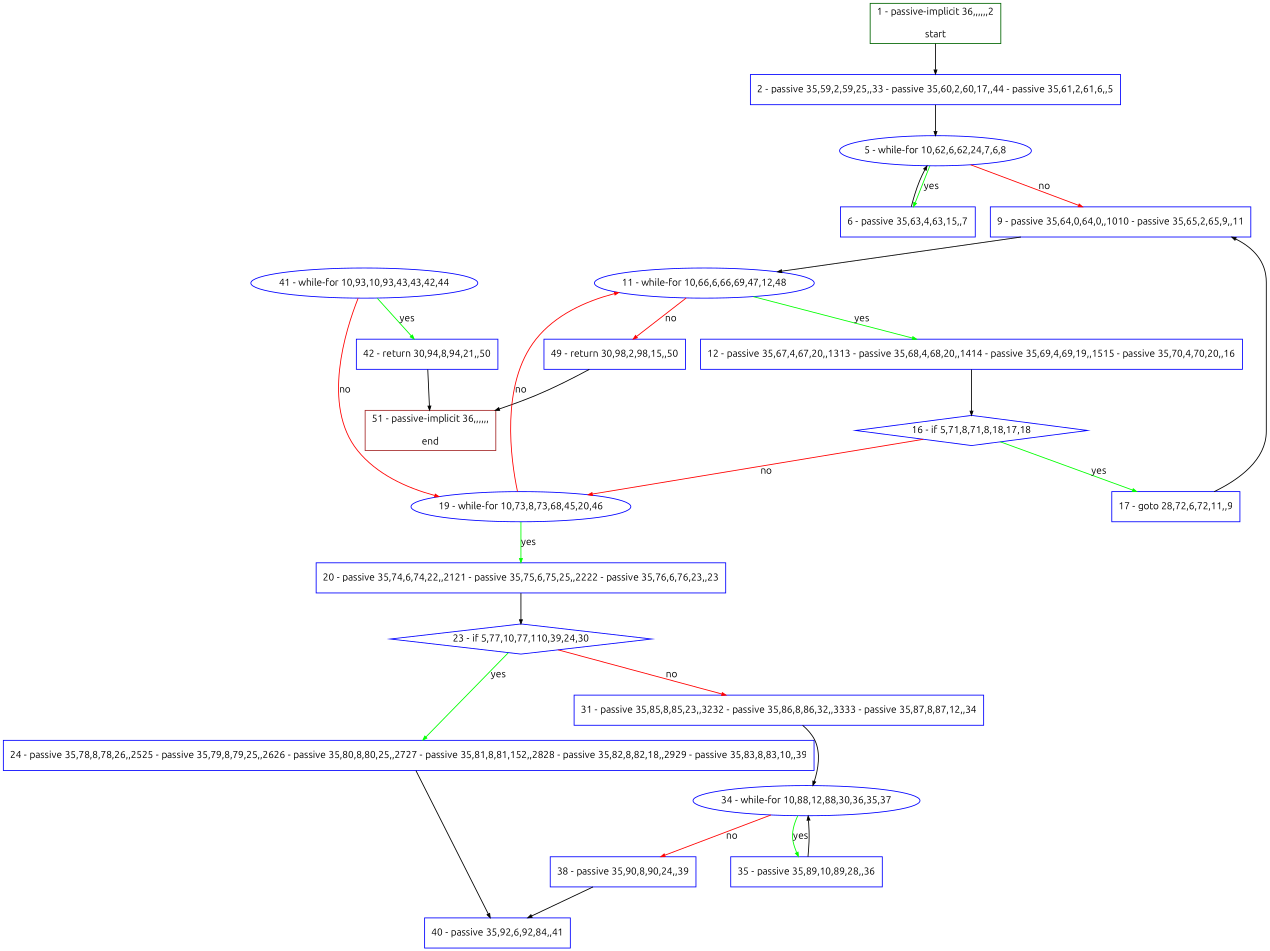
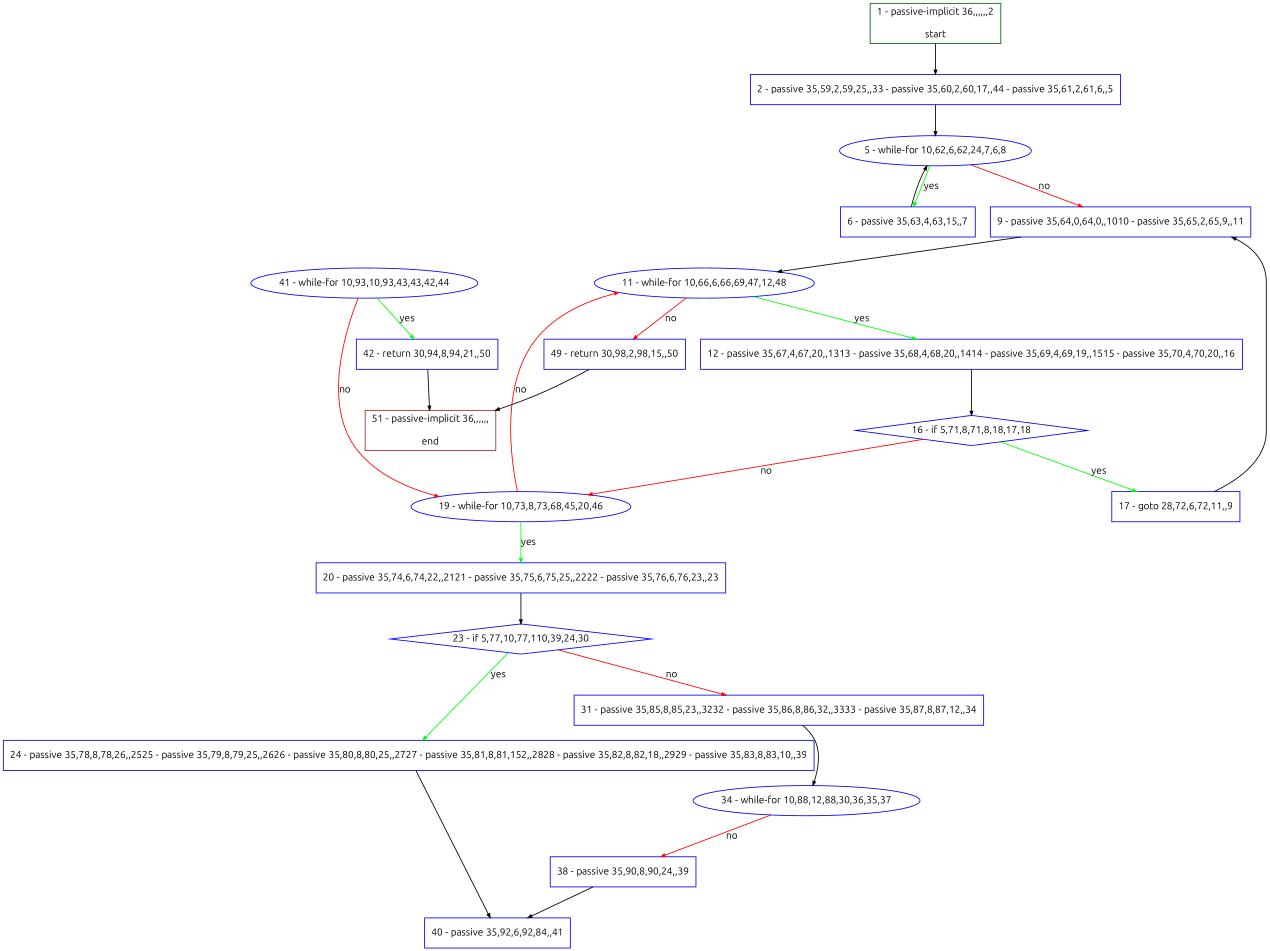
  digraph {
    bgcolor=white
    compound=true
    fillcolor="#FFFFCC"
    fontname=Ubuntu
    fontsize=12
    pack=true
    packmode=clust
    style="rounded,filled"
    node [color="#0000ff" compound=true fillcolor="#ffffff" fixedsize=false fontname=Ubuntu fontsize=12 node_initialized=no shape=box style=filled]
    edge [arrowhead=normal arrowsize=0.5 arrowtail=none color="#000000" compound=true dir=forward fontcolor=black fontname=Ubuntu fontsize=12]
    n1 [label="2 - passive 35,59,2,59,25,,33 - passive 35,60,2,60,17,,44 - passive 35,61,2,61,6,,5"]
    n2 [label="5 - while-for 10,62,6,62,24,7,6,8" shape=oval]
    n3 [label="6 - passive 35,63,4,63,15,,7"]
    n4 [label="9 - passive 35,64,0,64,0,,1010 - passive 35,65,2,65,9,,11"]
    n5 [color="#006400" label="1 - passive-implicit 36,,,,,,2\n\nstart"]
    n6 [label="11 - while-for 10,66,6,66,69,47,12,48" shape=oval]
    n7 [label="12 - passive 35,67,4,67,20,,1313 - passive 35,68,4,68,20,,1414 - passive 35,69,4,69,19,,1515 - passive 35,70,4,70,20,,16"]
    n8 [label="49 - return 30,98,2,98,15,,50"]
    n9 [label="16 - if 5,71,8,71,8,18,17,18" shape=diamond]
    n10 [color="#a52a2a" label="51 - passive-implicit 36,,,,,,\n\nend"]
    n11 [label="17 - goto 28,72,6,72,11,,9"]
    n12 [label="19 - while-for 10,73,8,73,68,45,20,46" shape=oval]
    n13 [label="20 - passive 35,74,6,74,22,,2121 - passive 35,75,6,75,25,,2222 - passive 35,76,6,76,23,,23"]
    n14 [label="23 - if 5,77,10,77,110,39,24,30" shape=diamond]
    n15 [label="24 - passive 35,78,8,78,26,,2525 - passive 35,79,8,79,25,,2626 - passive 35,80,8,80,25,,2727 - passive 35,81,8,81,152,,2828 - passive 35,82,8,82,18,,2929 - passive 35,83,8,83,10,,39"]
    n16 [label="31 - passive 35,85,8,85,23,,3232 - passive 35,86,8,86,32,,3333 - passive 35,87,8,87,12,,34"]
    n17 [label="40 - passive 35,92,6,92,84,,41"]
    n18 [label="34 - while-for 10,88,12,88,30,36,35,37" shape=oval]
-   n19 [label="35 - passive 35,89,10,89,28,,36"]
    n20 [label="38 - passive 35,90,8,90,24,,39"]
    n21 [label="41 - while-for 10,93,10,93,43,43,42,44" shape=oval]
    n22 [label="42 - return 30,94,8,94,21,,50"]
    n1 -> n2
    n2 -> n3 [color="#00ff00" label=yes]
    n2 -> n4 [color="#ff0000" label=no]
    n3 -> n2
    n4 -> n6
    n5 -> n1
    n6 -> n7 [color="#00ff00" label=yes]
    n6 -> n8 [color="#ff0000" label=no]
    n7 -> n9
    n8 -> n10
    n9 -> n11 [color="#00ff00" label=yes]
    n9 -> n12 [color="#ff0000" label=no]
    n11 -> n4
    n12 -> n6 [color="#ff0000" label=no]
    n12 -> n13 [color="#00ff00" label=yes]
    n13 -> n14
    n14 -> n15 [color="#00ff00" label=yes]
    n14 -> n16 [color="#ff0000" label=no]
    n15 -> n17
    n16 -> n18
-   n18 -> n19 [color="#00ff00" label=yes]
    n18 -> n20 [color="#ff0000" label=no]
-   n19 -> n18
    n20 -> n17
    n21 -> n12 [color="#ff0000" label=no]
    n21 -> n22 [color="#00ff00" label=yes]
    n22 -> n10
  }
